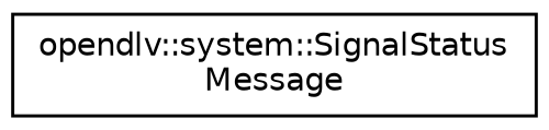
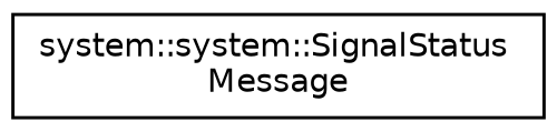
  digraph {
    rankdir=LR
-   n1 [color=black fillcolor=white fontname=Helvetica fontsize=10 height=0.2 label="opendlv::system::SignalStatus\lMessage" shape=record style=filled width=0.4]
+   n1 [color=black fillcolor=white fontname=Helvetica fontsize=10 height=0.2 label="system::system::SignalStatus\lMessage" shape=record style=filled width=0.4]
  }
